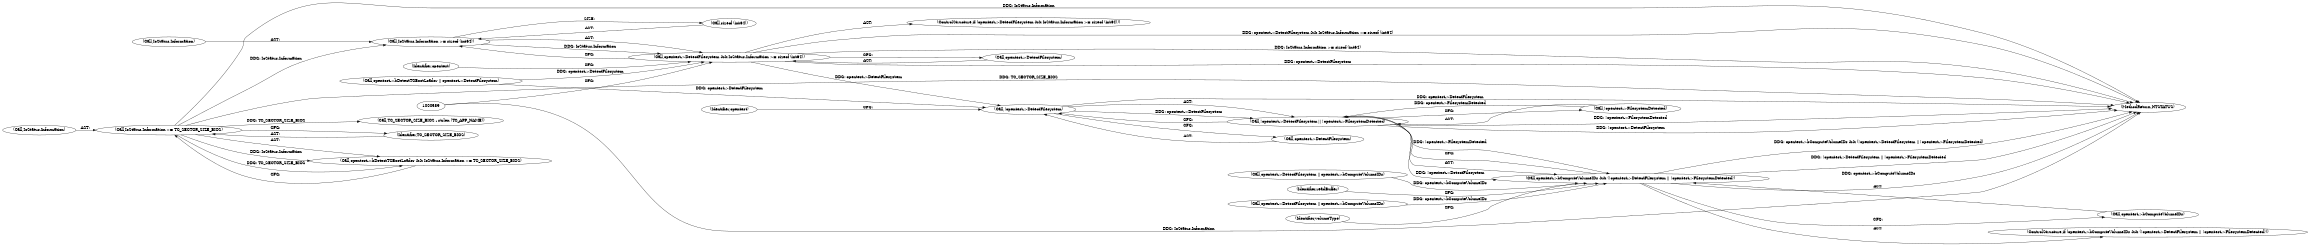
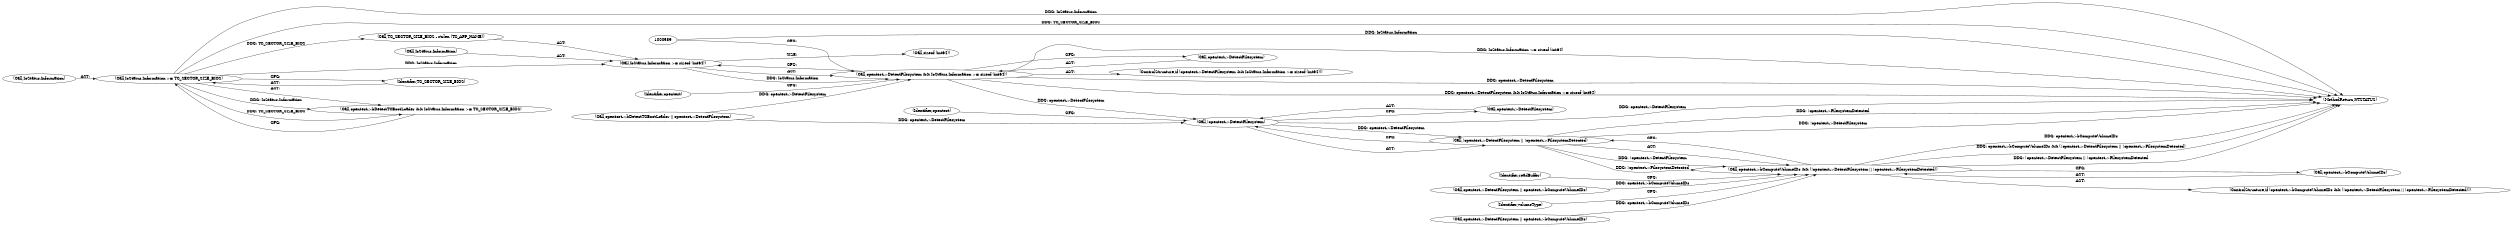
  digraph {
    rankdir=LR
    n1 [label="(Call,IoStatus.Information >= sizeof (int64))"]
    n2 [label="(Call,opentest->DetectFilesystem && IoStatus.Information >= sizeof (int64))"]
    n3 [label="(Call,sizeof (int64))"]
    n4 [label="(MethodReturn,NTSTATUS)"]
    n5 [label="(Call,!opentest->DetectFilesystem)"]
    n6 [label="(ControlStructure,if (opentest->DetectFilesystem && IoStatus.Information >= sizeof (int64)))"]
    n7 [label="(Call,opentest->DetectFilesystem)"]
    n8 [label="(Call,IoStatus.Information >= TC_SECTOR_SIZE_BIOS)"]
    n9 [label="(Call,TC_SECTOR_SIZE_BIOS - strlen (TC_APP_NAME))"]
    n10 [label="(Identifier,TC_SECTOR_SIZE_BIOS)"]
    n11 [label="(Call,opentest->bDetectTCBootLoader && IoStatus.Information >= TC_SECTOR_SIZE_BIOS)"]
    n12 [label="(Call,!opentest->DetectFilesystem || !opentest->FilesystemDetected)"]
    n13 [label="(Call,opentest->DetectFilesystem)"]
    n14 [label="(Call,opentest->bComputeVolumeIDs && (!opentest->DetectFilesystem || !opentest->FilesystemDetected))"]
-   n15 [label="(Call,!opentest->FilesystemDetected)"]
    n16 [label="(Call,opentest->bComputeVolumeIDs)"]
    n17 [label="(ControlStructure,if (opentest->bComputeVolumeIDs && (!opentest->DetectFilesystem || !opentest->FilesystemDetected)))"]
    n18 [label="(Call,opentest->bDetectTCBootLoader || opentest->DetectFilesystem)"]
    n19 [label="(Identifier,volumeType)"]
    n20 [label="(Call,opentest->DetectFilesystem || opentest->bComputeVolumeIDs)"]
    n21 [label="(Identifier,readBuffer)"]
    n22 [label="(Identifier,opentest)"]
    n23 [label="(Call,IoStatus.Information)"]
    n24 [label="(Identifier,opentest)"]
    n25 [label="(Call,opentest->DetectFilesystem || opentest->bComputeVolumeIDs)"]
    n26 [label="(Call,IoStatus.Information)"]
    1000589
    n1 -> n2 [label="AST: "]
    n1 -> n2 [label="DDG: IoStatus.Information"]
    n1 -> n3 [label="SIZE: "]
    n2 -> n1 [label="CFG: "]
    n2 -> n4 [label="DDG: opentest->DetectFilesystem"]
    n2 -> n4 [label="DDG: opentest->DetectFilesystem && IoStatus.Information >= sizeof (int64)"]
    n2 -> n4 [label="DDG: IoStatus.Information >= sizeof (int64)"]
    n2 -> n5 [label="DDG: opentest->DetectFilesystem"]
    n2 -> n6 [label="AST: "]
    n2 -> n7 [label="CFG: "]
-   n3 -> n1 [label="AST: "]
+   n9 -> n1 [label="AST: "]
    n5 -> n4 [label="DDG: opentest->DetectFilesystem"]
    n5 -> n12 [label="AST: "]
    n5 -> n12 [label="DDG: opentest->DetectFilesystem"]
    n5 -> n13 [label="CFG: "]
    n7 -> n2 [label="AST: "]
    n8 -> n1 [label="DDG: IoStatus.Information"]
    n8 -> n4 [label="DDG: IoStatus.Information"]
    n8 -> n4 [label="DDG: TC_SECTOR_SIZE_BIOS"]
    n8 -> n9 [label="DDG: TC_SECTOR_SIZE_BIOS"]
    n8 -> n10 [label="CFG: "]
    n8 -> n11 [label="AST: "]
    n8 -> n11 [label="DDG: IoStatus.Information"]
    n8 -> n11 [label="DDG: TC_SECTOR_SIZE_BIOS"]
    n10 -> n8 [label="AST: "]
    n11 -> n8 [label="CFG: "]
    n12 -> n4 [label="DDG: !opentest->FilesystemDetected"]
    n12 -> n4 [label="DDG: !opentest->DetectFilesystem"]
    n12 -> n5 [label="CFG: "]
    n12 -> n14 [label="AST: "]
    n12 -> n14 [label="DDG: !opentest->DetectFilesystem"]
    n12 -> n14 [label="DDG: !opentest->FilesystemDetected"]
-   n12 -> n15 [label="CFG: "]
    n13 -> n5 [label="AST: "]
    n14 -> n4 [label="DDG: opentest->bComputeVolumeIDs && (!opentest->DetectFilesystem || !opentest->FilesystemDetected)"]
    n14 -> n4 [label="DDG: !opentest->DetectFilesystem || !opentest->FilesystemDetected"]
    n14 -> n4 [label="DDG: opentest->bComputeVolumeIDs"]
    n14 -> n12 [label="CFG: "]
    n14 -> n16 [label="CFG: "]
    n14 -> n17 [label="AST: "]
-   n15 -> n12 [label="AST: "]
-   n15 -> n12 [label="DDG: opentest->FilesystemDetected"]
    n16 -> n14 [label="AST: "]
    n18 -> n2 [label="DDG: opentest->DetectFilesystem"]
    n18 -> n5 [label="DDG: opentest->DetectFilesystem"]
    n19 -> n14 [label="CFG: "]
    n20 -> n14 [label="DDG: opentest->bComputeVolumeIDs"]
    n21 -> n14 [label="CFG: "]
    n22 -> n5 [label="CFG: "]
    n23 -> n8 [label="AST: "]
    n24 -> n2 [label="CFG: "]
    n25 -> n14 [label="DDG: opentest->bComputeVolumeIDs"]
    n26 -> n1 [label="AST: "]
    1000589 -> n2 [label="CFG: "]
    1000589 -> n4 [label="DDG: IoStatus.Information"]
  }
